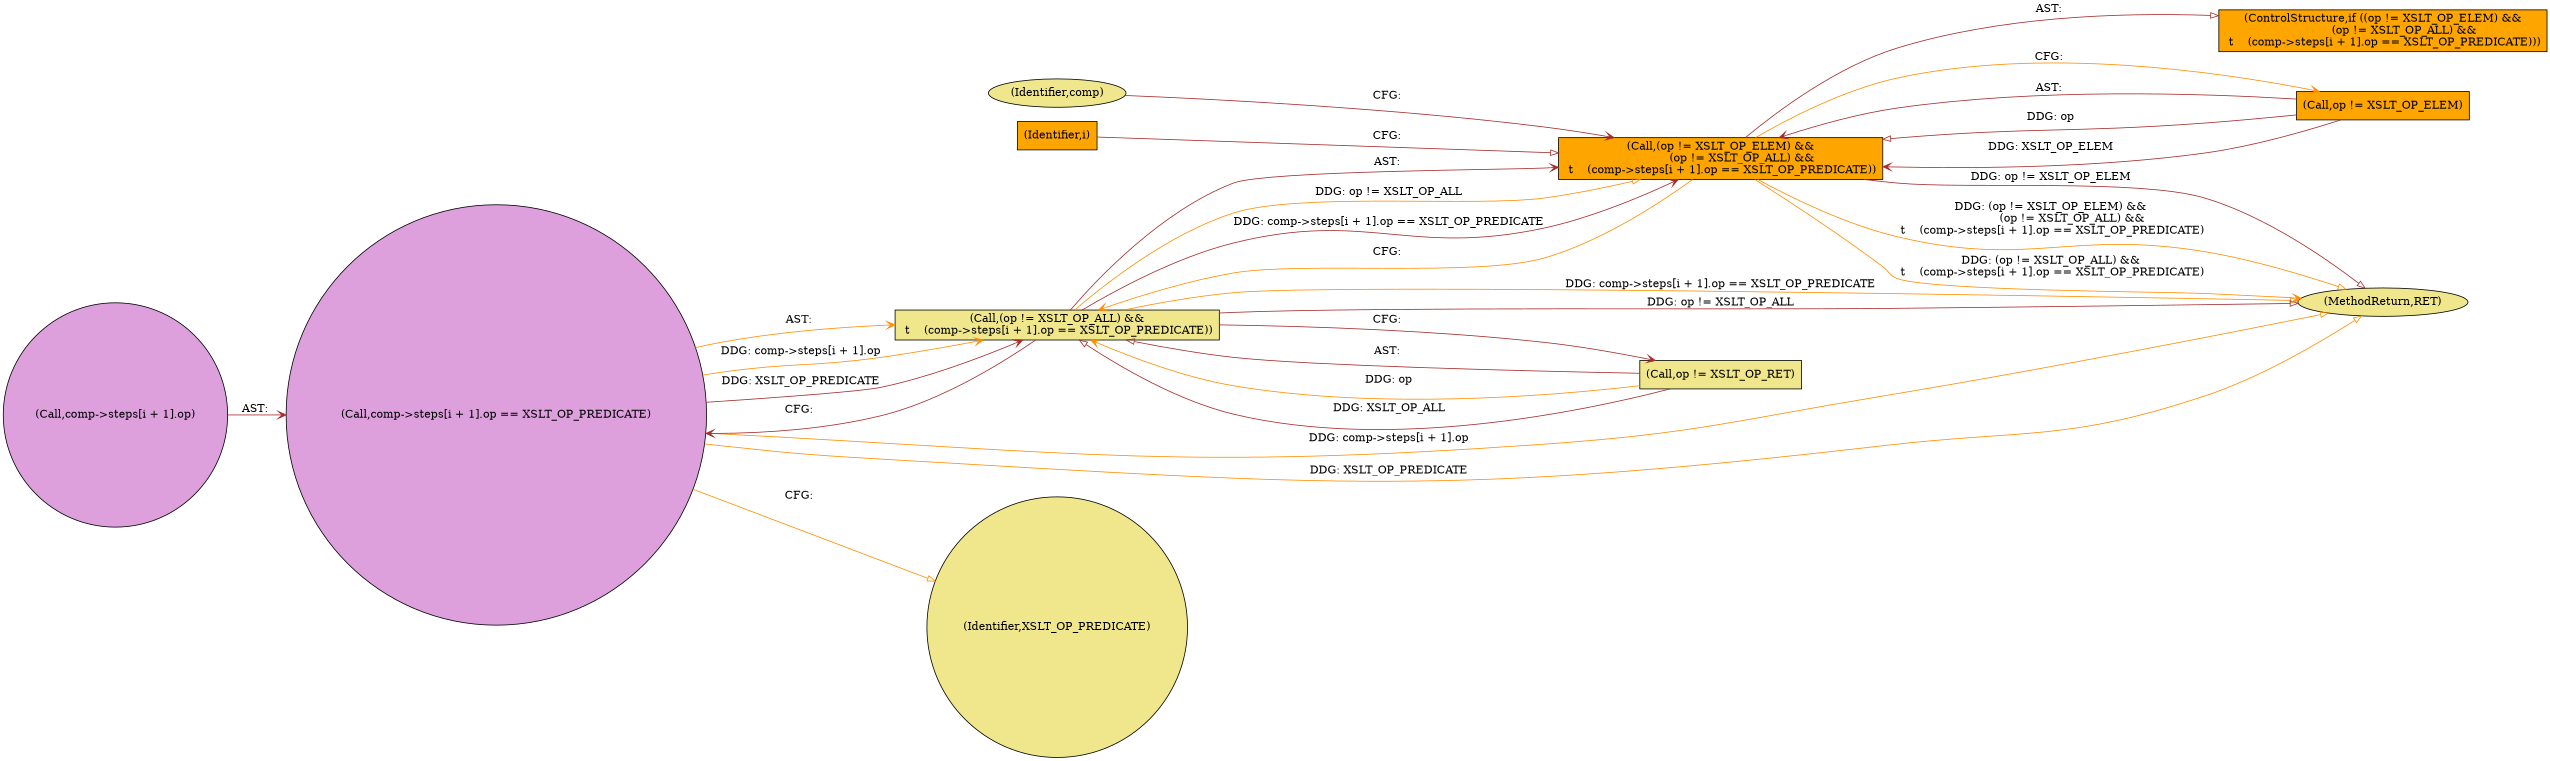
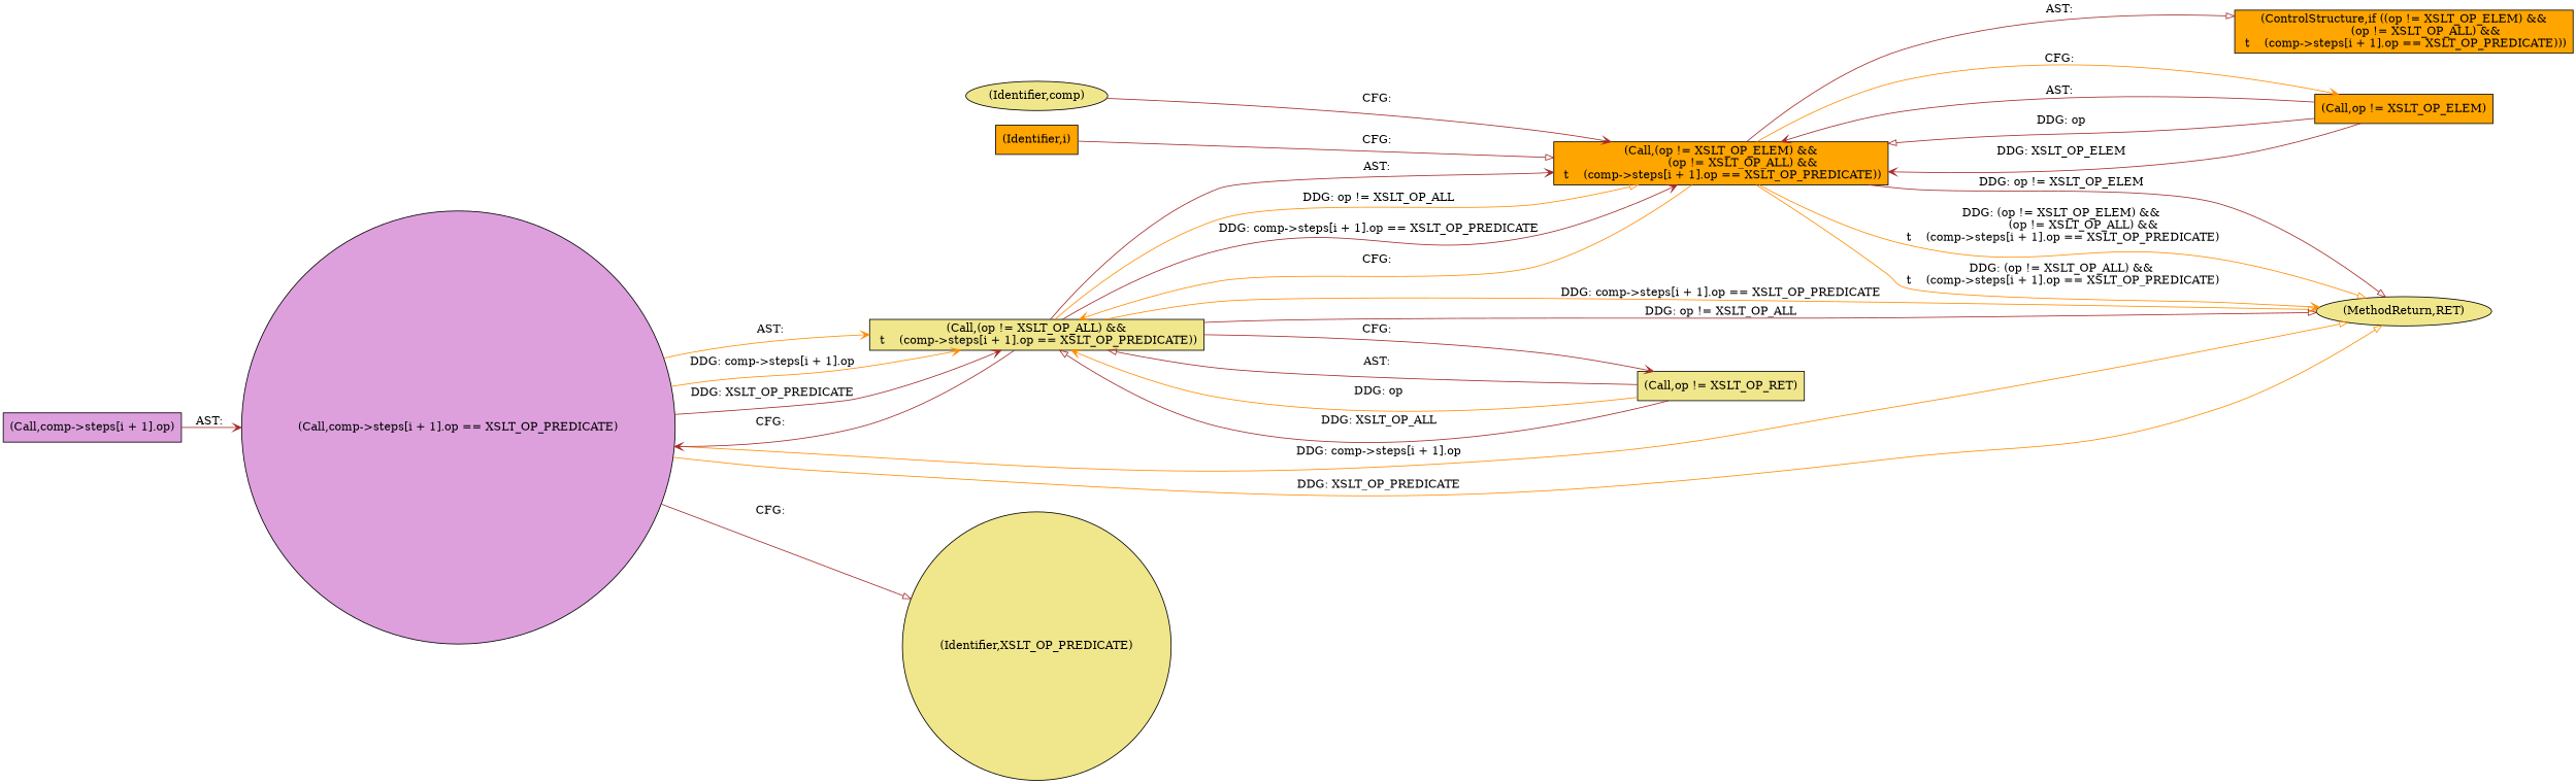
  digraph {
    rankdir=LR
    node [fillcolor=khaki shape=box style=filled]
    edge [arrowhead=vee color=brown]
    n1 [fillcolor=plum label="(Call,comp->steps[i + 1].op == XSLT_OP_PREDICATE)" shape=circle]
    n2 [label="(Call,(op != XSLT_OP_ALL) &&\n \t    (comp->steps[i + 1].op == XSLT_OP_PREDICATE))"]
    n3 [label="(MethodReturn,RET)" shape=ellipse]
    n4 [label="(Identifier,XSLT_OP_PREDICATE)" shape=circle]
    n5 [fillcolor=orange label="(Call,(op != XSLT_OP_ELEM) &&\n            (op != XSLT_OP_ALL) &&\n \t    (comp->steps[i + 1].op == XSLT_OP_PREDICATE))"]
    n6 [label="(Call,op != XSLT_OP_RET)"]
    n7 [fillcolor=orange label="(ControlStructure,if ((op != XSLT_OP_ELEM) &&\n            (op != XSLT_OP_ALL) &&\n \t    (comp->steps[i + 1].op == XSLT_OP_PREDICATE)))"]
    n8 [fillcolor=orange label="(Call,op != XSLT_OP_ELEM)"]
    n9 [label="(Identifier,comp)" shape=ellipse]
-   n10 [fillcolor=plum label="(Call,comp->steps[i + 1].op)" shape=circle]
+   n10 [fillcolor=plum label="(Call,comp->steps[i + 1].op)"]
    n11 [fillcolor=orange label="(Identifier,i)"]
    n1 -> n2 [color=darkorange label="AST: "]
    n1 -> n2 [color=darkorange label="DDG: comp->steps[i + 1].op"]
    n1 -> n2 [label="DDG: XSLT_OP_PREDICATE"]
    n1 -> n3 [arrowhead=onormal color=darkorange label="DDG: comp->steps[i + 1].op"]
    n1 -> n3 [arrowhead=onormal color=darkorange label="DDG: XSLT_OP_PREDICATE"]
-   n1 -> n4 [arrowhead=onormal color=darkorange label="CFG: "]
+   n1 -> n4 [arrowhead=onormal label="CFG: "]
    n2 -> n1 [label="CFG: "]
    n2 -> n3 [arrowhead=onormal color=darkorange label="DDG: comp->steps[i + 1].op == XSLT_OP_PREDICATE"]
    n2 -> n3 [arrowhead=onormal label="DDG: op != XSLT_OP_ALL"]
    n2 -> n5 [label="AST: "]
    n2 -> n5 [arrowhead=onormal color=darkorange label="DDG: op != XSLT_OP_ALL"]
    n2 -> n5 [label="DDG: comp->steps[i + 1].op == XSLT_OP_PREDICATE"]
    n2 -> n6 [label="CFG: "]
    n5 -> n2 [color=darkorange label="CFG: "]
    n5 -> n3 [arrowhead=onormal label="DDG: op != XSLT_OP_ELEM"]
    n5 -> n3 [arrowhead=onormal color=darkorange label="DDG: (op != XSLT_OP_ELEM) &&\n            (op != XSLT_OP_ALL) &&\n \t    (comp->steps[i + 1].op == XSLT_OP_PREDICATE)"]
    n5 -> n3 [color=darkorange label="DDG: (op != XSLT_OP_ALL) &&\n \t    (comp->steps[i + 1].op == XSLT_OP_PREDICATE)"]
    n5 -> n7 [arrowhead=onormal label="AST: "]
    n5 -> n8 [color=darkorange label="CFG: "]
    n6 -> n2 [arrowhead=onormal label="AST: "]
    n6 -> n2 [color=darkorange label="DDG: op"]
    n6 -> n2 [arrowhead=onormal label="DDG: XSLT_OP_ALL"]
    n8 -> n5 [label="AST: "]
    n8 -> n5 [arrowhead=onormal label="DDG: op"]
    n8 -> n5 [label="DDG: XSLT_OP_ELEM"]
    n9 -> n5 [label="CFG: "]
    n10 -> n1 [label="AST: "]
    n11 -> n5 [arrowhead=onormal label="CFG: "]
  }
